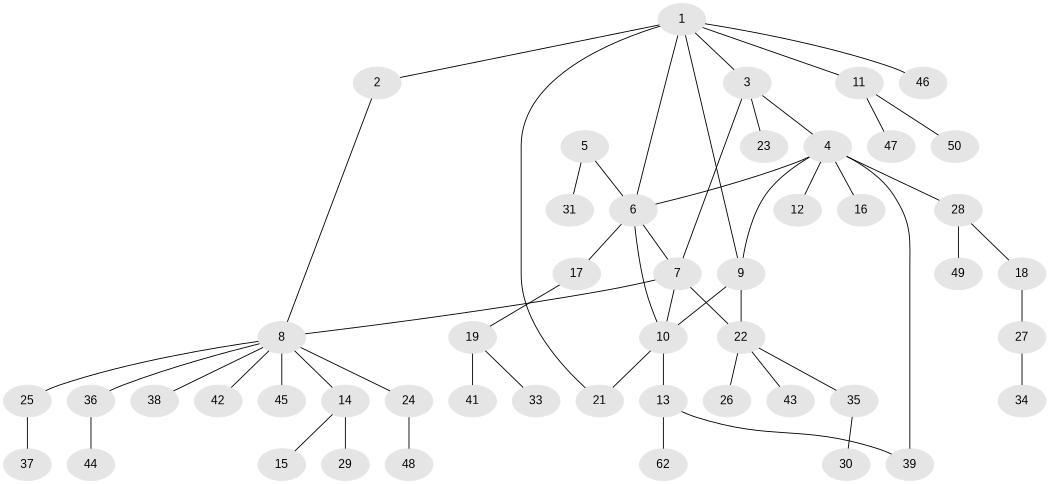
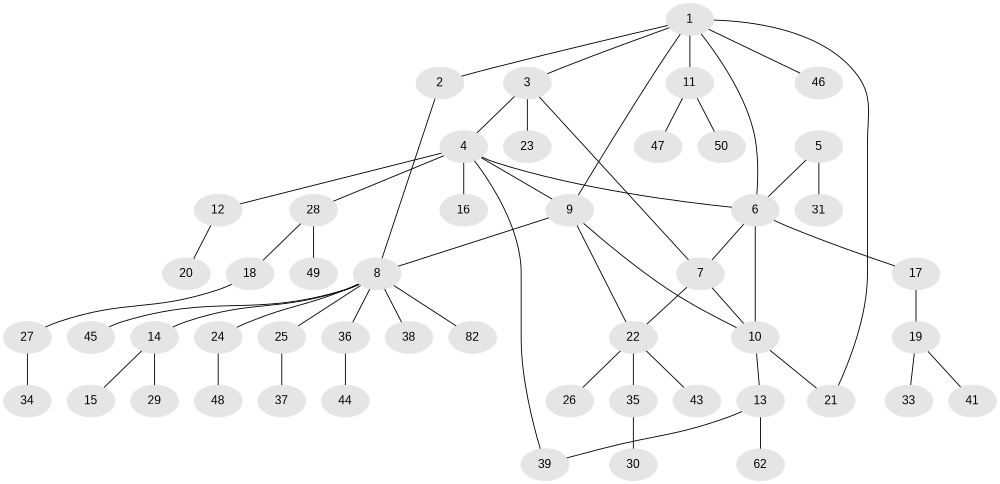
  graph {
    fontname="Liberation Sans"
    node [color=gray90 fontname="Liberation Sans" style=filled]
    edge [fontname="Liberation Sans"]
    1
    2
    3
    9
    11
    21
    46
    6
    8
    4
    7
    23
    5
    31
    10
    22
    47
    50
    14
    24
    25
    36
    38
-   42
+   42 [label=82]
    45
    12
    16
    28
    39
    17
+   20
    18
    49
    13
    19
    26
    35
    43
    15
    29
    48
    37
    44
    n44 [label=62]
    27
    33
    41
    34
    30
    1 -- 2
    1 -- 3
    1 -- 9
    1 -- 11
    1 -- 21
    1 -- 46
    1 -- 6
    2 -- 8
    3 -- 4
    3 -- 7
    3 -- 23
    9 -- 10
    9 -- 22
    11 -- 47
    11 -- 50
    6 -- 7
    6 -- 10
    6 -- 17
    8 -- 14
    8 -- 24
    8 -- 25
    8 -- 36
    8 -- 38
    8 -- 42
    8 -- 45
    4 -- 9
    4 -- 6
    4 -- 12
    4 -- 16
    4 -- 28
    4 -- 39
-   7 -- 8
+   9 -- 8
    7 -- 10
    7 -- 22
    5 -- 6
    5 -- 31
    10 -- 21
    10 -- 13
    22 -- 26
    22 -- 35
    22 -- 43
    14 -- 15
    14 -- 29
    24 -- 48
    25 -- 37
    36 -- 44
+   12 -- 20
    28 -- 18
    28 -- 49
    17 -- 19
    18 -- 27
    13 -- 39
    13 -- n44
    19 -- 33
    19 -- 41
    35 -- 30
    27 -- 34
  }
